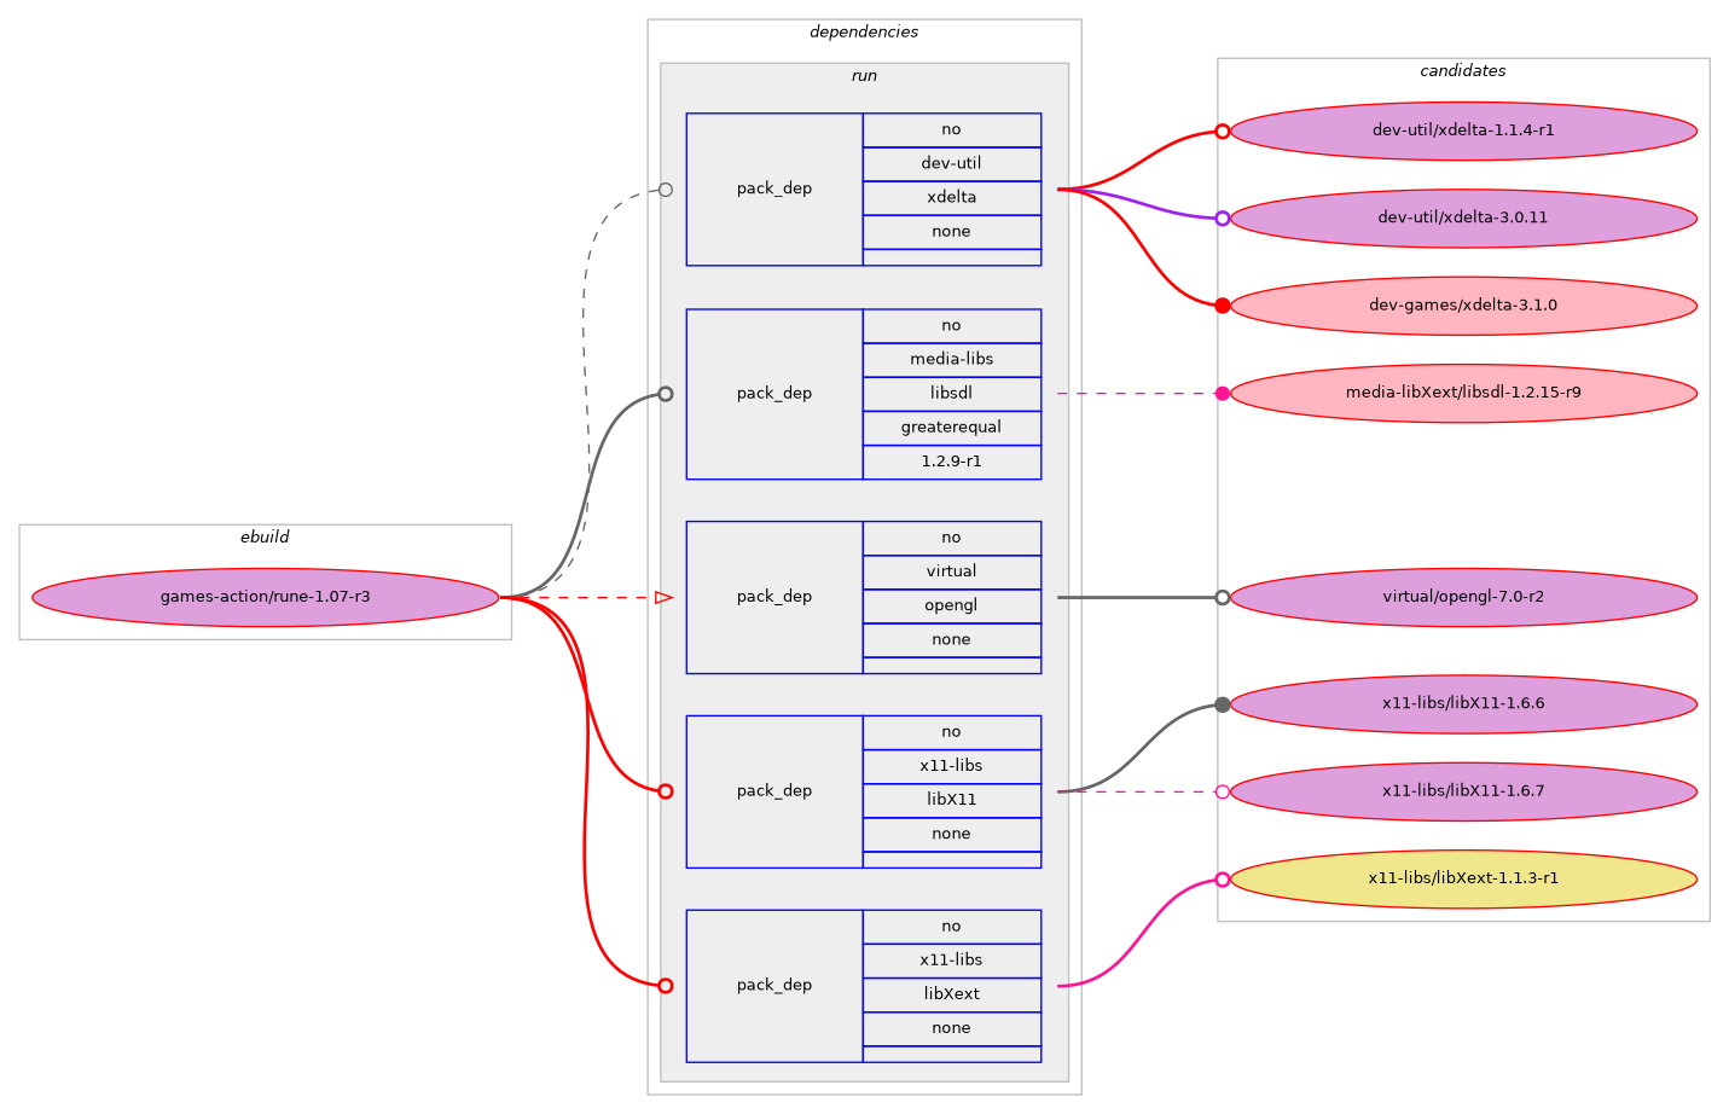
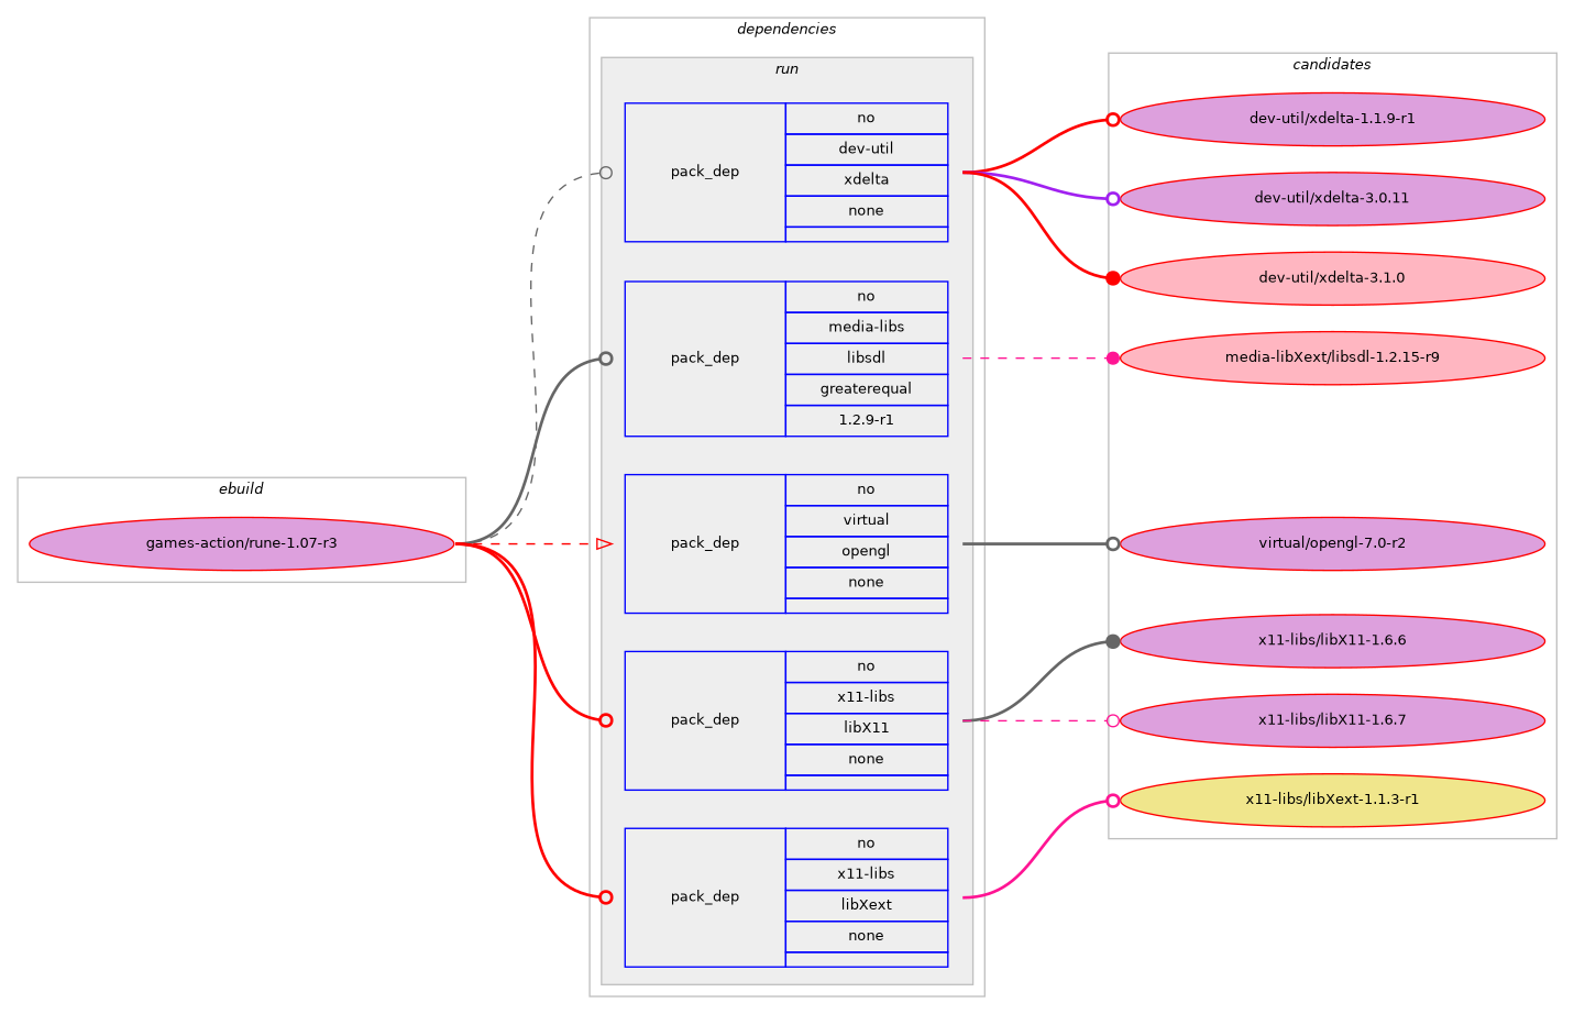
  digraph {
    compound=true
    concentrate=true
    fontname=Helvetica
    fontsize=10
    newrank=true
    rankdir=LR
    ranksep=1.5
    node [color=red fillcolor=plum fontname=Helvetica fontsize=10 style=filled]
    edge [arrowhead=odot color=red headport=w style=bold tailport=e weight=100]
    n1 [label="games-action/rune-1.07-r3" width=4]
    n2 [color=blue label=<<TABLE BORDER="0" CELLBORDER="1" CELLSPACING="0" CELLPADDING="4" WIDTH="220"><TR><TD ROWSPAN="6" CELLPADDING="30">pack_dep</TD></TR><TR><TD WIDTH="110">no</TD></TR><TR><TD>dev-util</TD></TR><TR><TD>xdelta</TD></TR><TR><TD>none</TD></TR><TR><TD></TD></TR></TABLE>> shape=none fillcolor="" style=""]
    n3 [color=blue label=<<TABLE BORDER="0" CELLBORDER="1" CELLSPACING="0" CELLPADDING="4" WIDTH="220"><TR><TD ROWSPAN="6" CELLPADDING="30">pack_dep</TD></TR><TR><TD WIDTH="110">no</TD></TR><TR><TD>media-libs</TD></TR><TR><TD>libsdl</TD></TR><TR><TD>greaterequal</TD></TR><TR><TD>1.2.9-r1</TD></TR></TABLE>> shape=none fillcolor="" style=""]
    n4 [color=blue label=<<TABLE BORDER="0" CELLBORDER="1" CELLSPACING="0" CELLPADDING="4" WIDTH="220"><TR><TD ROWSPAN="6" CELLPADDING="30">pack_dep</TD></TR><TR><TD WIDTH="110">no</TD></TR><TR><TD>virtual</TD></TR><TR><TD>opengl</TD></TR><TR><TD>none</TD></TR><TR><TD></TD></TR></TABLE>> shape=none fillcolor="" style=""]
    n5 [color=blue label=<<TABLE BORDER="0" CELLBORDER="1" CELLSPACING="0" CELLPADDING="4" WIDTH="220"><TR><TD ROWSPAN="6" CELLPADDING="30">pack_dep</TD></TR><TR><TD WIDTH="110">no</TD></TR><TR><TD>x11-libs</TD></TR><TR><TD>libX11</TD></TR><TR><TD>none</TD></TR><TR><TD></TD></TR></TABLE>> shape=none fillcolor="" style=""]
    n6 [color=blue label=<<TABLE BORDER="0" CELLBORDER="1" CELLSPACING="0" CELLPADDING="4" WIDTH="220"><TR><TD ROWSPAN="6" CELLPADDING="30">pack_dep</TD></TR><TR><TD WIDTH="110">no</TD></TR><TR><TD>x11-libs</TD></TR><TR><TD>libXext</TD></TR><TR><TD>none</TD></TR><TR><TD></TD></TR></TABLE>> shape=none fillcolor="" style=""]
-   n7 [label="dev-util/xdelta-1.1.4-r1" width=4]
+   n7 [label="dev-util/xdelta-1.1.9-r1" width=4]
    n8 [label="dev-util/xdelta-3.0.11" width=4]
-   n9 [fillcolor=lightpink label="dev-games/xdelta-3.1.0" width=4]
+   n9 [fillcolor=lightpink label="dev-util/xdelta-3.1.0" width=4]
    n10 [fillcolor=lightpink label="media-libXext/libsdl-1.2.15-r9" width=4]
    n11 [label="virtual/opengl-7.0-r2" width=4]
    n12 [label="x11-libs/libX11-1.6.6" width=4]
    n13 [label="x11-libs/libX11-1.6.7" width=4]
    n14 [fillcolor=khaki label="x11-libs/libXext-1.1.3-r1" width=4]
    subgraph cluster_1 {
      color=gray
      label=<<i>ebuild</i>>
      rank=same
      n1
    }
    subgraph cluster_2 {
      color=gray
      label=<<i>dependencies</i>>
      subgraph cluster_3 {
        color=gray
        fillcolor="#eeeeee"
        label=<<i>compile</i>>
        style=filled
      }
      subgraph cluster_4 {
        color=gray
        fillcolor="#eeeeee"
        label=<<i>compile and run</i>>
        style=filled
      }
      subgraph cluster_5 {
        color=gray
        fillcolor="#eeeeee"
        label=<<i>run</i>>
        style=filled
        subgraph sub_6 {
          color=gray
          fillcolor="#eeeeee"
          label=<<i>run</i>>
          style=filled
          n2
        }
        subgraph sub_7 {
          color=gray
          fillcolor="#eeeeee"
          label=<<i>run</i>>
          style=filled
          n3
        }
        subgraph sub_8 {
          color=gray
          fillcolor="#eeeeee"
          label=<<i>run</i>>
          style=filled
          n4
        }
        subgraph sub_9 {
          color=gray
          fillcolor="#eeeeee"
          label=<<i>run</i>>
          style=filled
          n5
        }
        subgraph sub_10 {
          color=gray
          fillcolor="#eeeeee"
          label=<<i>run</i>>
          style=filled
          n6
        }
      }
    }
    subgraph cluster_11 {
      color=gray
      label=<<i>candidates</i>>
      rank=same
      subgraph sub_12 {
        color=black
        label=<<i>candidates</i>>
        nodesep=1
        rank=same
        n7
        n8
        n9
      }
      subgraph sub_13 {
        color=black
        label=<<i>candidates</i>>
        nodesep=1
        rank=same
        n10
      }
      subgraph sub_14 {
        color=black
        label=<<i>candidates</i>>
        nodesep=1
        rank=same
        n11
      }
      subgraph sub_15 {
        color=black
        label=<<i>candidates</i>>
        nodesep=1
        rank=same
        n12
        n13
      }
      subgraph sub_16 {
        color=black
        label=<<i>candidates</i>>
        nodesep=1
        rank=same
        n14
      }
    }
    n1 -> n2 [color=gray40 style=dashed weight=20]
    n1 -> n3 [color=gray40 weight=20]
    n1 -> n4 [arrowhead=onormal style=dashed weight=20]
    n1 -> n5 [weight=20]
    n1 -> n6 [weight=20]
    n2 -> n7
    n2 -> n8 [color=purple]
    n2 -> n9 [arrowhead=dot]
    n3 -> n10 [arrowhead=dot color=deeppink style=dashed]
    n4 -> n11 [color=gray40]
    n5 -> n12 [arrowhead=dot color=gray40]
    n5 -> n13 [color=deeppink style=dashed]
    n6 -> n14 [color=deeppink]
  }
